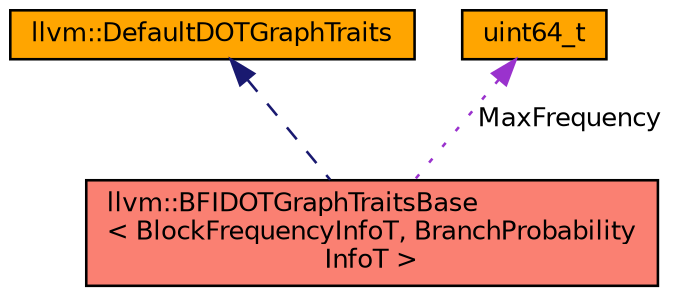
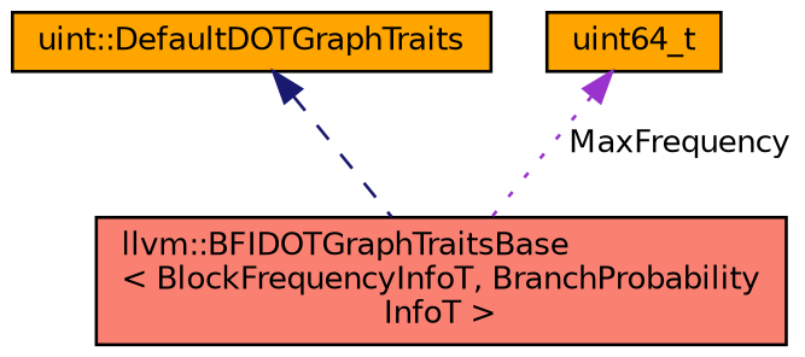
  digraph {
    node [color=black fillcolor=orange fontname=Helvetica fontsize=10 shape=box style=filled]
    edge [dir=back fontname=Helvetica fontsize=10 labelfontname=Helvetica labelfontsize=10]
    n1 [fillcolor=salmon fontcolor=black height=0.2 label="llvm::BFIDOTGraphTraitsBase\l\< BlockFrequencyInfoT, BranchProbability\lInfoT \>" width=0.4]
-   n2 [height=0.2 label="llvm::DefaultDOTGraphTraits" width=0.4]
+   n2 [height=0.2 label="uint::DefaultDOTGraphTraits" width=0.4]
    n3 [height=0.2 label=uint64_t width=0.4]
    n2 -> n1 [color=midnightblue style=dashed]
    n3 -> n1 [color=darkorchid3 label=" MaxFrequency" style=dotted]
  }
